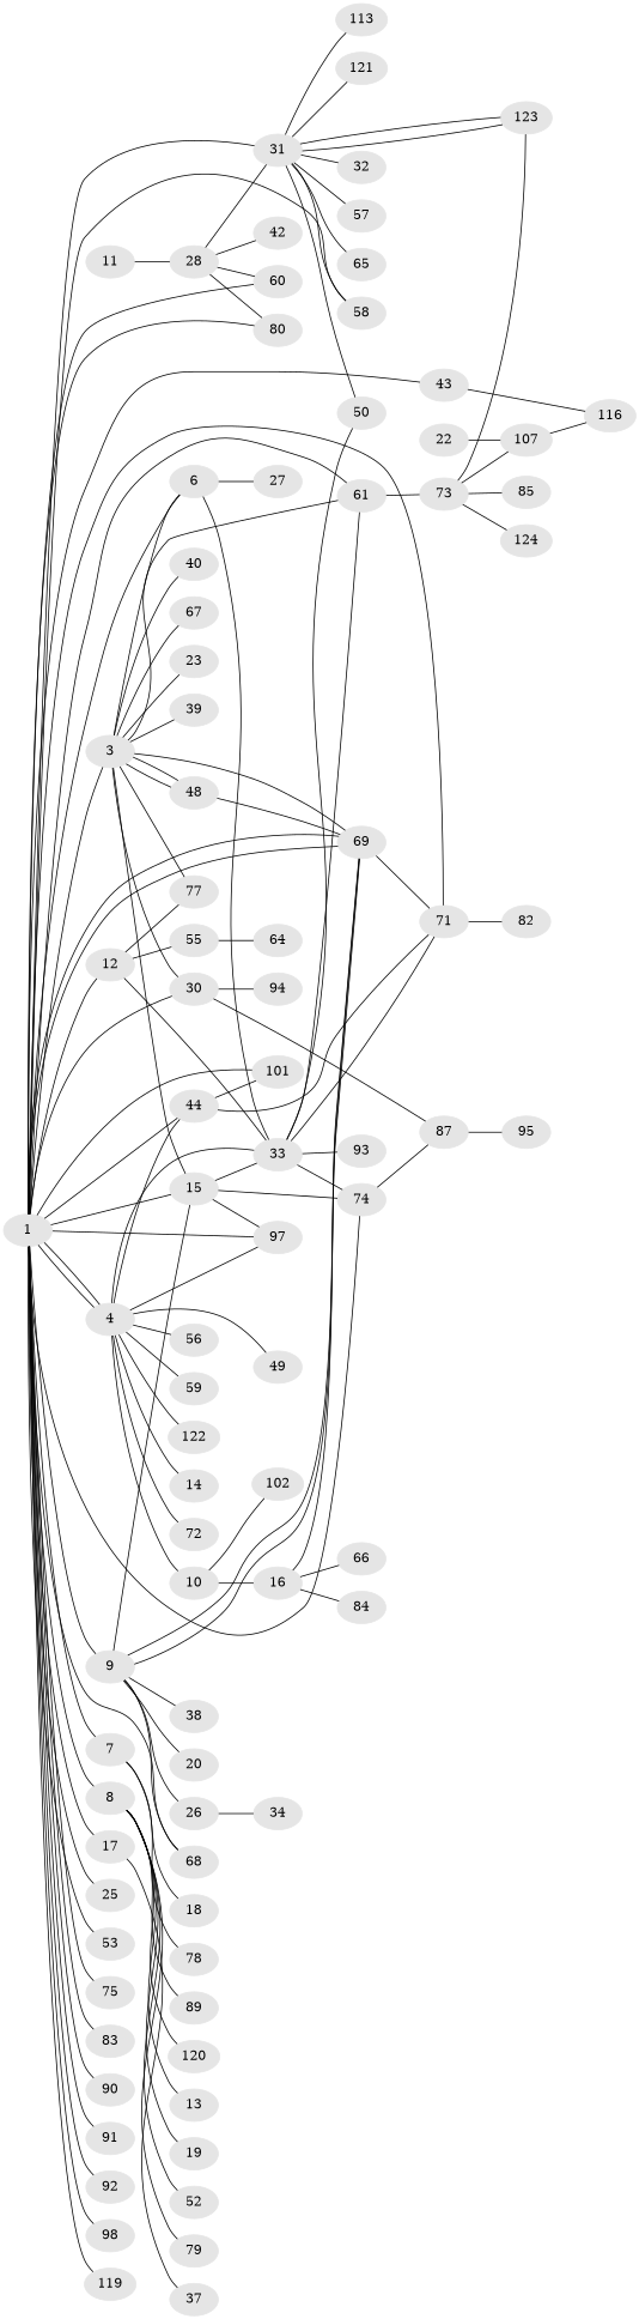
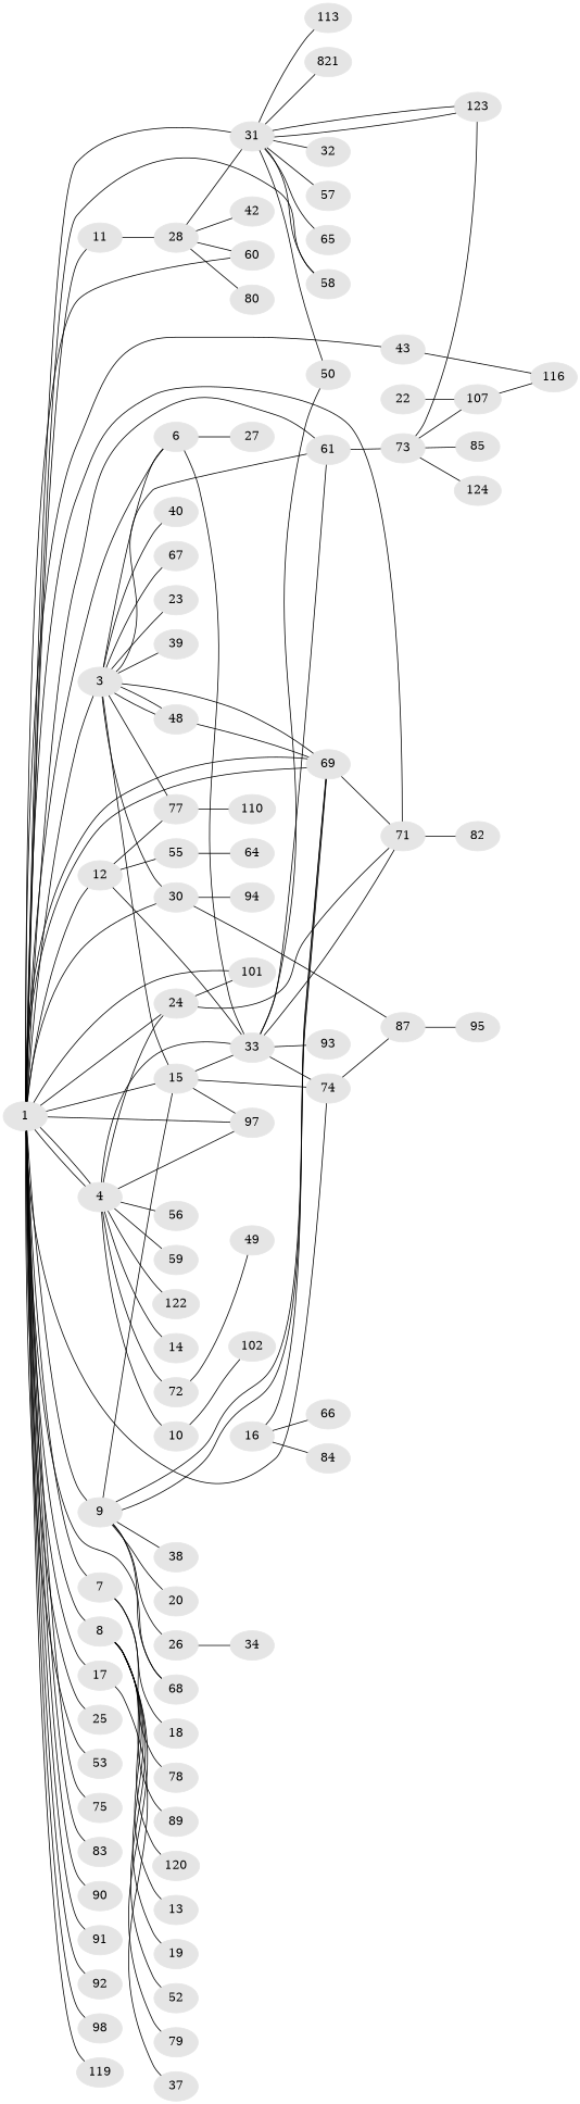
  graph {
    rankdir=LR
    node [color=gray90 style=filled]
    1 [super="+2"]
    3 [super="+104"]
    4 [super="+5"]
    6 [super="+76"]
    7 [super="+63"]
    8 [super="+118"]
    9 [super="+70"]
    11 [super="+44"]
    12 [super="+29"]
    15 [super="+62"]
    17
-   24 [super="+114" label=44]
+   24 [super="+114"]
    25
    30 [super="+47"]
    31 [super="+46"]
    43
    53
    58
    60 [super="+99"]
    61 [super="+100"]
    68 [super="+109"]
    69 [super="+88"]
    71 [super="+106"]
    74 [super="+96"]
    75
    83 [super="+115"]
    90
    91
    92
    97
    98
    101
    119
    23
    39 [super="+81"]
    40
    48
    67 [super="+86"]
    77 [super="+103"]
    10 [super="+41"]
    14
    49
    56
    59
    72
    122
    33 [super="+112"]
    27
    18
    78
    13
    19
    52
    79
    89
    120
    20 [super="+51"]
    26
    38 [super="+105"]
    28 [super="+35"]
    55 [super="+111"]
    37
    87
    94
    32
    50
    57
    65
    113
-   121
+   121 [label=821]
    123
    116
    73 [super="+108"]
    82
    22 [super="+45"]
    107 [super="+117"]
+   110
    16 [super="+36"]
    102
    93
    34
    66
    84
    42 [super="+54"]
    80
    64
    95
    85
    124
    1 -- 3
    1 -- 4
    1 -- 4
    1 -- 6
    1 -- 7
    1 -- 8
    1 -- 9
-   1 -- 80
+   1 -- 11
    1 -- 12
    1 -- 15
    1 -- 17
    1 -- 24
    1 -- 25
    1 -- 30
    1 -- 31
    1 -- 43
    1 -- 53
    1 -- 58
    1 -- 60
    1 -- 61
    1 -- 68
    1 -- 69 [weight=2]
    1 -- 69
    1 -- 71
    1 -- 74 [weight=2]
    1 -- 75
    1 -- 83
    1 -- 90
    1 -- 91
    1 -- 92
    1 -- 97
    1 -- 98
    1 -- 101
    1 -- 119
    3 -- 6
    3 -- 15
    3 -- 30
    3 -- 61
    3 -- 69
    3 -- 23
    3 -- 39
    3 -- 40
    3 -- 48
    3 -- 48
    3 -- 67
    3 -- 77
    4 -- 24
    4 -- 97
    4 -- 10
    4 -- 14
-   4 -- 49
+   72 -- 49
    4 -- 56
    4 -- 59
    4 -- 72
    4 -- 122
    4 -- 33
    6 -- 33 [weight=2]
    6 -- 27
    7 -- 18
    7 -- 78
    8 -- 13
    8 -- 19
    8 -- 52
    8 -- 79
    8 -- 89
    8 -- 120
    9 -- 15
    9 -- 68
    9 -- 69
    9 -- 69
    9 -- 20
    9 -- 26
    9 -- 38
    11 -- 28
    12 -- 77
    12 -- 33
    12 -- 55
    15 -- 74
    15 -- 97
    15 -- 33
    17 -- 37
    24 -- 71
    24 -- 101
    30 -- 87
    30 -- 94
    31 -- 58
    31 -- 32
    31 -- 50
    31 -- 57
    31 -- 65
    31 -- 113
    31 -- 121
    31 -- 123
    31 -- 123
    43 -- 116
    61 -- 73 [weight=2]
    69 -- 71
    71 -- 82
    74 -- 87
    48 -- 69
-   10 -- 16
+   77 -- 110
    10 -- 102
    33 -- 61
    33 -- 71
    33 -- 74
    33 -- 50
    33 -- 93
    26 -- 34
    28 -- 31
    28 -- 60
    28 -- 42
    28 -- 80
    55 -- 64
    87 -- 95
    73 -- 123
    73 -- 107
    73 -- 85
    73 -- 124
    22 -- 107
    107 -- 116
    16 -- 69
    16 -- 66
    16 -- 84
  }
